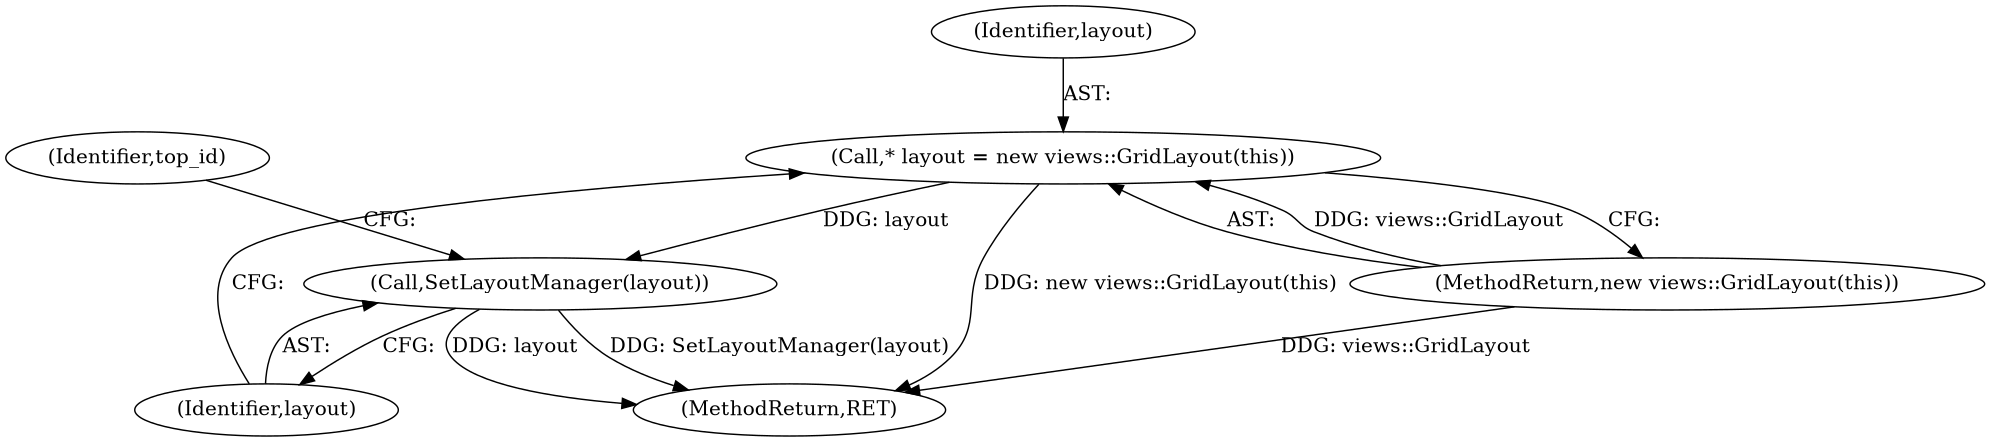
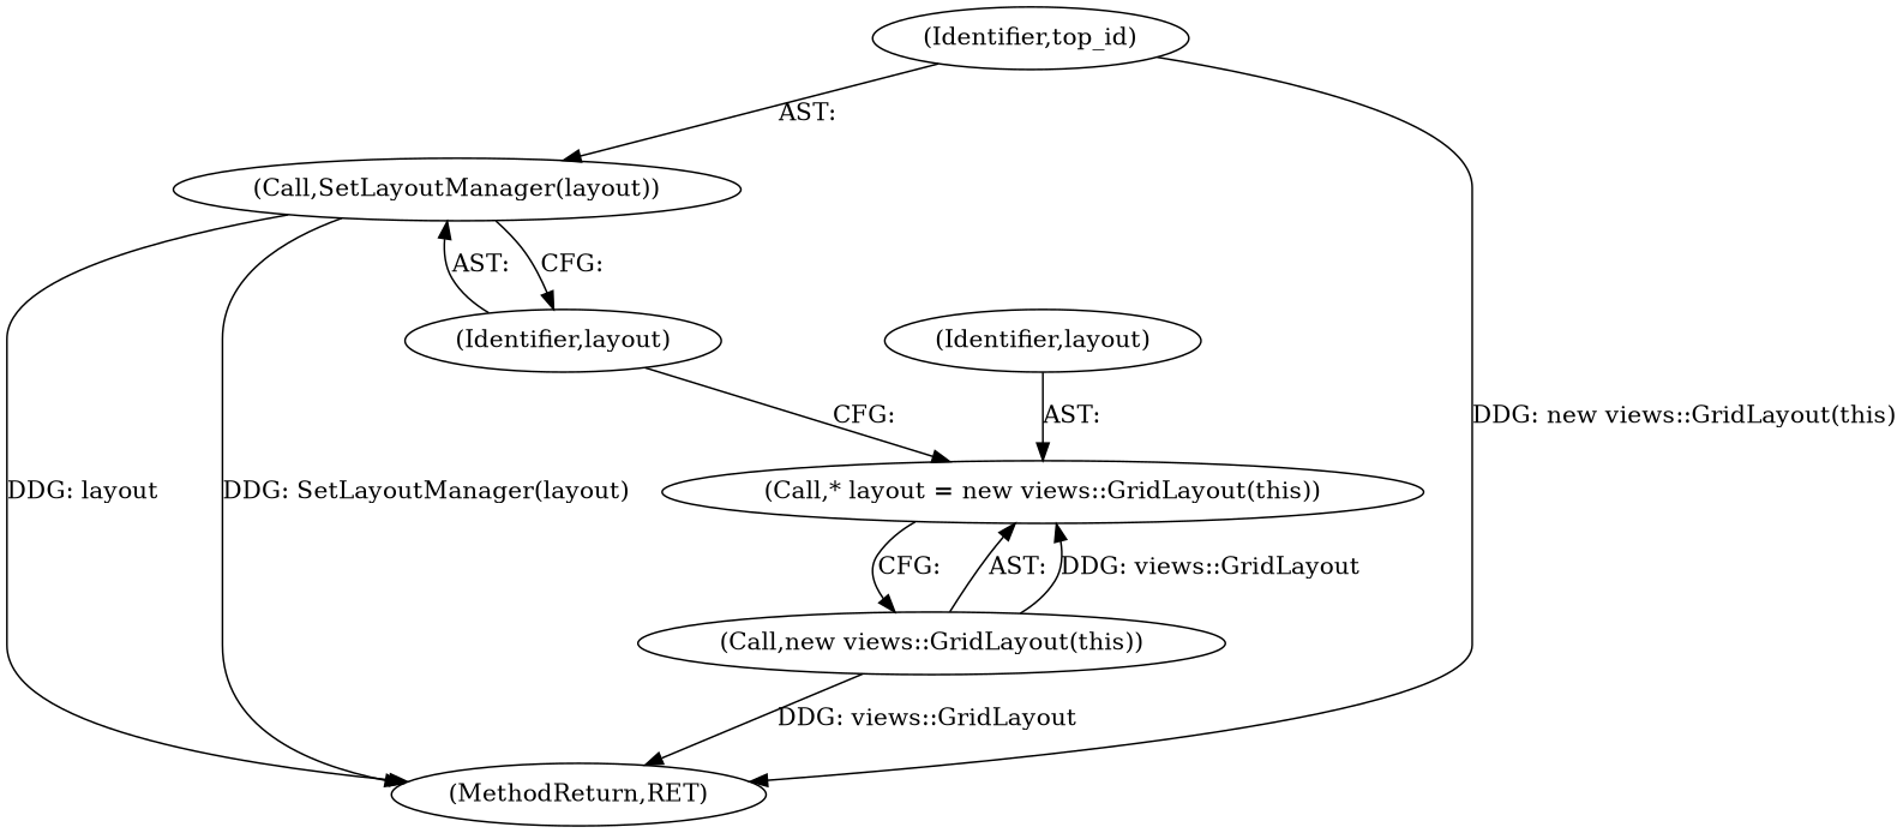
  digraph {
    n1 [label="(Call,* layout = new views::GridLayout(this))"]
-   n2 [label="(MethodReturn,new views::GridLayout(this))"]
+   n2 [label="(Call,new views::GridLayout(this))"]
    n3 [label="(Call,SetLayoutManager(layout))"]
    n4 [label="(MethodReturn,RET)"]
    n5 [label="(Identifier,layout)"]
    n6 [label="(Identifier,top_id)"]
    n7 [label="(Identifier,layout)"]
    n1 -> n2 [label="CFG: "]
-   n1 -> n3 [label="DDG: layout"]
-   n1 -> n4 [label="DDG: new views::GridLayout(this)"]
+   n6 -> n4 [label="DDG: new views::GridLayout(this)"]
    n2 -> n1 [label="AST: "]
    n2 -> n1 [label="DDG: views::GridLayout"]
    n2 -> n4 [label="DDG: views::GridLayout"]
    n3 -> n4 [label="DDG: SetLayoutManager(layout)"]
    n3 -> n4 [label="DDG: layout"]
    n3 -> n5 [label="CFG: "]
    n5 -> n1 [label="CFG: "]
    n5 -> n3 [label="AST: "]
-   n6 -> n3 [label="CFG: "]
+   n6 -> n3 [label="AST: "]
    n7 -> n1 [label="AST: "]
  }
